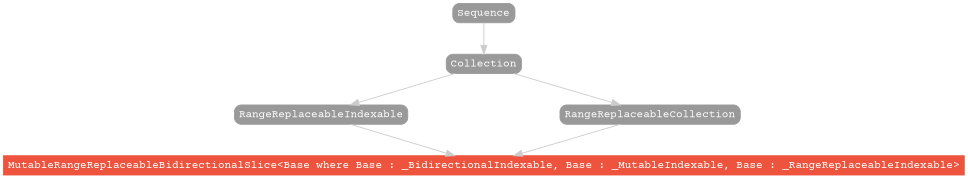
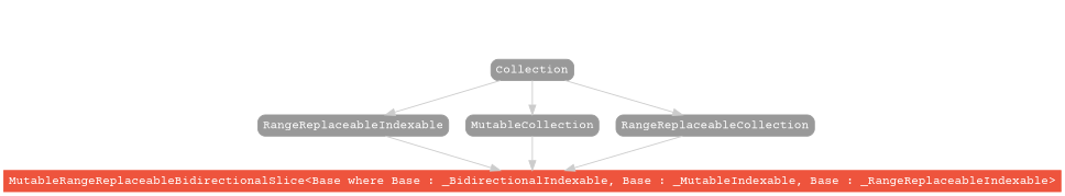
  strict digraph {
    fontname="Courier Prime"
    node [color="#999999" fillcolor="#999999" fontcolor=white fontname="Courier Prime" fontsize=12 margin="0.07,0.05" shape=box style="filled,rounded"]
    edge [color="#cccccc" fontname="Courier Prime"]
    "MutableRangeReplaceableBidirectionalSlice<Base where Base : _BidirectionalIndexable, Base : _MutableIndexable, Base : _RangeReplaceableIndexable>" [color="#ee543d" fillcolor="#ee543d" height=0.3 style=filled]
    n2 [height=0.3 label=RangeReplaceableIndexable]
    Collection [height=0.3]
+   MutableCollection [height=0.3]
    RangeReplaceableCollection [height=0.3]
-   Sequence [height=0.3]
    subgraph sub_1 {
      rank=max
      "MutableRangeReplaceableBidirectionalSlice<Base where Base : _BidirectionalIndexable, Base : _MutableIndexable, Base : _RangeReplaceableIndexable>"
    }
    n2 -> "MutableRangeReplaceableBidirectionalSlice<Base where Base : _BidirectionalIndexable, Base : _MutableIndexable, Base : _RangeReplaceableIndexable>"
    Collection -> n2
+   Collection -> MutableCollection
    Collection -> RangeReplaceableCollection
+   MutableCollection -> "MutableRangeReplaceableBidirectionalSlice<Base where Base : _BidirectionalIndexable, Base : _MutableIndexable, Base : _RangeReplaceableIndexable>"
    RangeReplaceableCollection -> "MutableRangeReplaceableBidirectionalSlice<Base where Base : _BidirectionalIndexable, Base : _MutableIndexable, Base : _RangeReplaceableIndexable>"
-   Sequence -> Collection
  }
